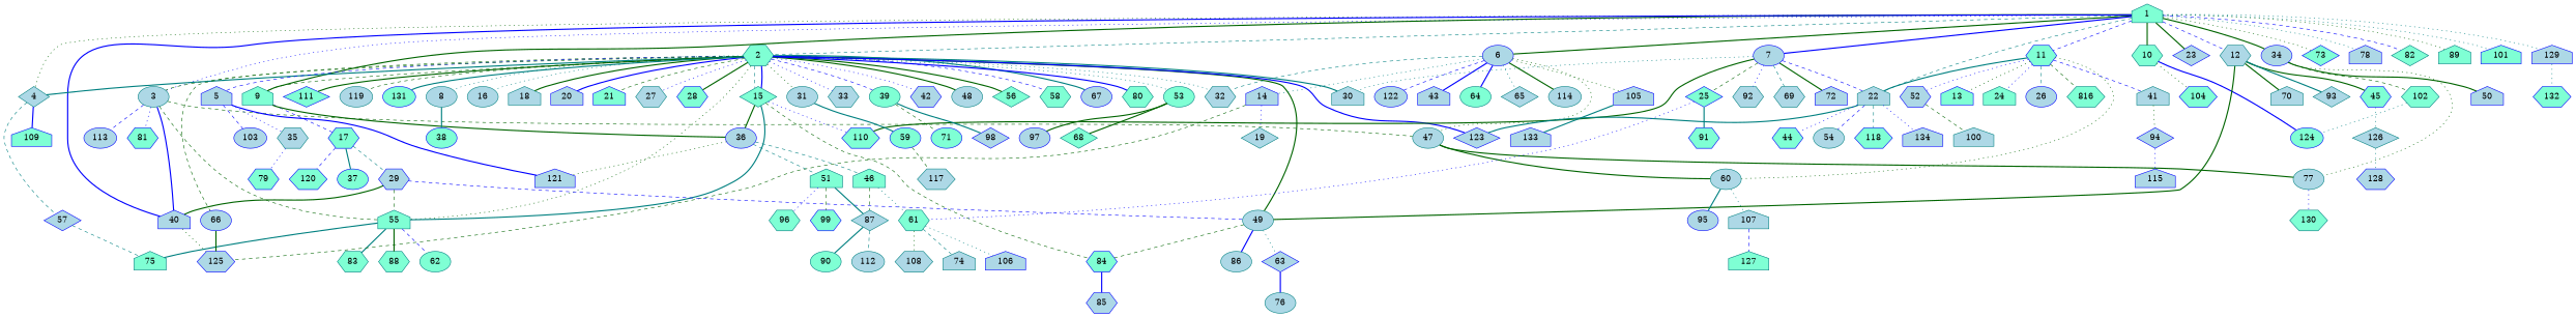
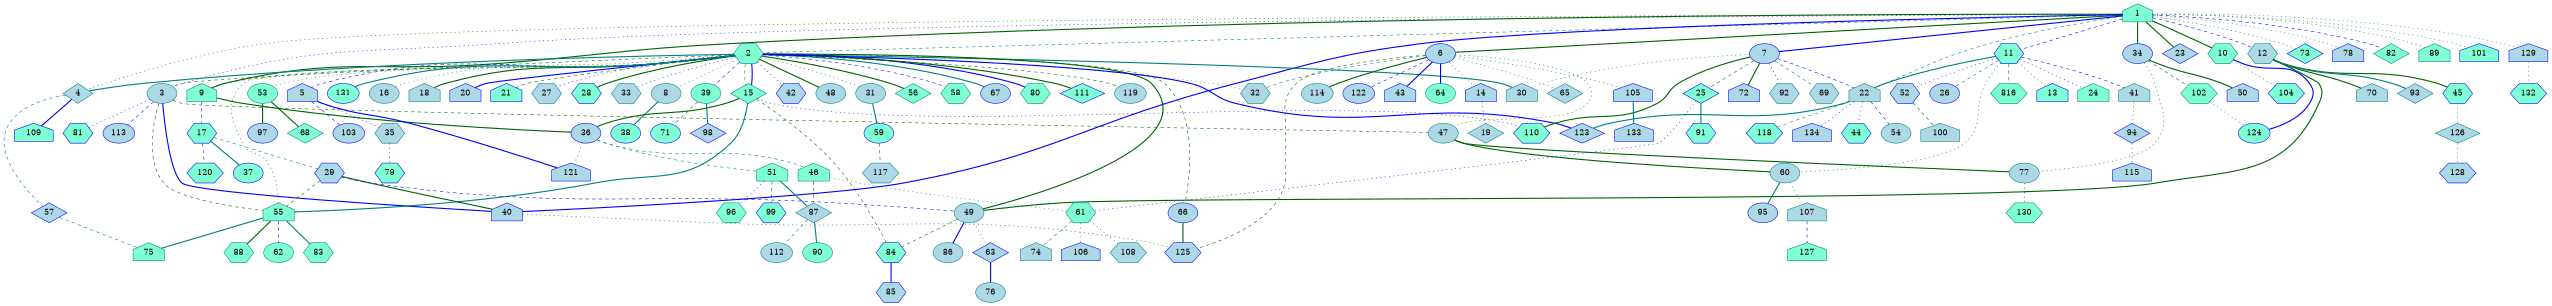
  graph {
    node [color=teal fillcolor=lightblue shape=hexagon style=filled]
    edge [color=darkgreen style=bold]
    1 [fillcolor=aquamarine shape=house]
    2 [fillcolor=aquamarine]
    3 [shape=ellipse]
    4 [shape=diamond]
    6 [color=blue shape=ellipse]
    7 [color=blue shape=ellipse]
    9 [fillcolor=aquamarine shape=house]
    10 [fillcolor=aquamarine]
    11 [color=blue fillcolor=aquamarine]
    12
    22 [shape=house]
    23 [color=blue shape=diamond]
    34 [color=blue shape=ellipse]
    40 [color=blue shape=house]
    73 [color=blue fillcolor=aquamarine shape=diamond]
    78 [color=blue shape=house]
    82 [fillcolor=aquamarine shape=diamond]
    89 [fillcolor=aquamarine shape=house]
    101 [color=blue fillcolor=aquamarine shape=house]
    129 [color=blue shape=house]
    5 [color=blue shape=house]
    8 [shape=ellipse]
    15 [fillcolor=aquamarine shape=diamond]
    16 [shape=ellipse]
    18 [shape=house]
    20 [color=blue shape=house]
    21 [color=blue fillcolor=aquamarine shape=house]
    27
    28 [color=blue fillcolor=aquamarine]
    30 [shape=house]
    31 [shape=ellipse]
    32
    33
    39 [fillcolor=aquamarine shape=ellipse]
    42 [color=blue]
    48 [shape=ellipse]
    49 [shape=ellipse]
    53 [fillcolor=aquamarine shape=ellipse]
    55 [fillcolor=aquamarine shape=house]
    56 [fillcolor=aquamarine shape=diamond]
    58 [fillcolor=aquamarine]
    66 [color=blue shape=ellipse]
    67 [color=blue shape=ellipse]
    80 [fillcolor=aquamarine]
    111 [color=blue fillcolor=aquamarine shape=diamond]
    119 [shape=ellipse]
    123 [color=blue shape=diamond]
    131 [color=blue fillcolor=aquamarine shape=ellipse]
    47 [shape=ellipse]
    81 [color=blue fillcolor=aquamarine]
    113 [color=blue shape=ellipse]
    57 [color=blue shape=diamond]
    109 [color=blue fillcolor=aquamarine shape=house]
    14 [color=blue shape=house]
    43 [color=blue shape=house]
    64 [fillcolor=aquamarine shape=ellipse]
    65 [shape=diamond]
    105 [color=blue shape=house]
    114 [shape=ellipse]
    122 [color=blue shape=ellipse]
    125 [color=blue]
    25 [color=blue fillcolor=aquamarine shape=diamond]
    69
    72 [color=blue shape=house]
    92
    110 [color=blue fillcolor=aquamarine]
    17 [color=blue fillcolor=aquamarine]
    36 [color=blue shape=ellipse]
    104 [color=blue fillcolor=aquamarine]
    124 [color=blue fillcolor=aquamarine shape=ellipse]
    13 [color=blue fillcolor=aquamarine shape=house]
    24 [fillcolor=aquamarine shape=house]
    26 [color=blue shape=ellipse]
    41 [shape=house]
    52 [color=blue]
    60 [shape=ellipse]
    n77 [fillcolor=aquamarine label=816]
    45 [color=blue fillcolor=aquamarine]
    70 [shape=house]
    93 [shape=diamond]
    44 [color=blue fillcolor=aquamarine]
    54 [shape=ellipse]
    118 [color=blue fillcolor=aquamarine]
    134 [color=blue shape=house]
    50 [color=blue shape=house]
    77 [shape=ellipse]
    102 [fillcolor=aquamarine]
    132 [color=blue fillcolor=aquamarine]
    35
    103 [color=blue shape=ellipse]
    121 [color=blue shape=house]
    38 [color=blue fillcolor=aquamarine shape=ellipse]
    84 [color=blue fillcolor=aquamarine]
    59 [color=blue fillcolor=aquamarine shape=ellipse]
    71 [color=blue fillcolor=aquamarine shape=ellipse]
    98 [color=blue shape=diamond]
    63 [color=blue shape=diamond]
    86 [shape=ellipse]
    68 [fillcolor=aquamarine shape=diamond]
    97 [color=blue shape=ellipse]
    62 [fillcolor=aquamarine shape=ellipse]
    75 [fillcolor=aquamarine shape=house]
    83 [fillcolor=aquamarine]
    88 [fillcolor=aquamarine]
    79 [color=blue fillcolor=aquamarine]
    19 [shape=diamond]
    133 [color=blue shape=house]
    61 [fillcolor=aquamarine]
    91 [color=blue fillcolor=aquamarine]
    29 [color=blue]
    37 [color=blue fillcolor=aquamarine shape=ellipse]
    120 [color=blue fillcolor=aquamarine]
    46 [fillcolor=aquamarine shape=house]
    51 [fillcolor=aquamarine shape=house]
    94 [color=blue shape=diamond]
    100 [shape=house]
    95 [color=blue shape=ellipse]
    107 [shape=house]
    126 [shape=diamond]
    85 [color=blue]
    74 [shape=house]
    106 [color=blue shape=house]
    108
    117
    130 [fillcolor=aquamarine]
    87 [shape=diamond]
    96 [fillcolor=aquamarine]
    99 [color=blue fillcolor=aquamarine]
    115 [color=blue shape=house]
    128 [color=blue]
    90 [fillcolor=aquamarine shape=ellipse]
    112 [shape=ellipse]
    76 [shape=ellipse]
    127 [fillcolor=aquamarine shape=house]
    1 -- 2 [color=teal style=dashed]
    1 -- 3 [color=blue style=dotted]
    1 -- 4 [style=dotted]
    1 -- 6
    1 -- 7 [color=blue]
    1 -- 9
    1 -- 10
    1 -- 11 [color=blue style=dashed]
    1 -- 12 [color=blue style=dashed]
    1 -- 22 [color=teal style=dashed]
    1 -- 23
    1 -- 34
    1 -- 40 [color=blue]
    1 -- 73 [style=dotted]
    1 -- 78 [color=teal style=dotted]
    1 -- 82 [color=blue style=dashed]
    1 -- 89 [style=dotted]
    1 -- 101 [color=teal style=dotted]
    1 -- 129 [color=teal style=dotted]
    2 -- 3 [style=dashed]
    2 -- 4 [color=teal]
    2 -- 9 [style=dashed]
    2 -- 5 [color=blue style=dashed]
    2 -- 8 [color=teal style=dotted]
    2 -- 15 [color=teal style=dashed]
    2 -- 15 [color=blue]
    2 -- 16 [color=teal style=dotted]
    2 -- 18
    2 -- 20 [color=blue]
    2 -- 21 [style=dashed]
    2 -- 27 [color=blue style=dotted]
    2 -- 28
    2 -- 30 [color=teal]
    2 -- 31 [style=dotted]
    2 -- 32 [color=teal style=dotted]
    2 -- 33 [color=blue style=dotted]
    2 -- 39 [color=blue style=dashed]
    2 -- 42 [color=blue style=dotted]
    2 -- 48
    2 -- 49
    2 -- 53 [color=teal style=dotted]
    2 -- 55 [style=dotted]
    2 -- 56
    2 -- 58 [color=blue style=dashed]
    2 -- 66 [style=dashed]
    2 -- 67 [color=teal]
    2 -- 80 [color=blue]
    2 -- 111
    2 -- 119 [style=dashed]
    2 -- 123 [color=blue]
    2 -- 131 [color=teal]
    3 -- 40 [color=blue]
    3 -- 55 [style=dashed]
    3 -- 47 [style=dashed]
    3 -- 81 [color=blue style=dotted]
    3 -- 113 [color=blue style=dashed]
    4 -- 57 [color=teal style=dashed]
    4 -- 109 [color=blue]
    6 -- 32 [color=teal style=dashed]
    6 -- 47 [style=dotted]
    6 -- 14 [color=teal style=dotted]
    6 -- 43 [color=blue]
    6 -- 64 [color=blue]
    6 -- 65 [color=teal style=dotted]
    6 -- 105 [style=dotted]
    6 -- 114
    6 -- 122 [color=blue style=dashed]
-   14 -- 125 [style=dashed]
+   6 -- 125 [style=dashed]
    7 -- 22 [color=blue style=dashed]
    7 -- 30 [color=teal style=dotted]
    7 -- 25 [style=dashed]
    7 -- 69 [color=teal style=dashed]
    7 -- 72
    7 -- 92 [color=blue style=dotted]
    7 -- 110
    9 -- 17 [color=blue style=dashed]
    9 -- 36
    10 -- 104 [style=dotted]
    10 -- 124 [color=blue]
    11 -- 22 [color=teal]
    11 -- 13 [style=dotted]
    11 -- 24 [color=blue style=dotted]
    11 -- 26 [color=teal style=dashed]
    11 -- 41 [color=blue style=dashed]
    11 -- 52 [color=blue style=dotted]
    11 -- 60 [style=dotted]
    11 -- n77 [style=dashed]
    12 -- 49
    12 -- 45
    12 -- 70
    12 -- 93 [color=teal]
    22 -- 123 [color=teal]
    22 -- 44 [color=blue style=dotted]
    22 -- 54 [color=blue style=dashed]
    22 -- 118 [color=teal style=dashed]
    22 -- 134 [color=blue style=dotted]
    34 -- 50
    34 -- 77 [style=dotted]
    34 -- 102 [style=dashed]
    40 -- 125 [style=dotted]
    129 -- 132 [color=teal style=dotted]
    5 -- 35 [color=blue style=dotted]
    5 -- 103 [color=blue style=dashed]
    5 -- 121 [color=blue]
    8 -- 38 [color=teal]
    15 -- 55 [color=teal]
    15 -- 110 [color=blue style=dotted]
    15 -- 36
    15 -- 84 [style=dashed]
    31 -- 59 [color=teal]
    39 -- 71 [style=dashed]
    39 -- 98 [color=teal]
    49 -- 84 [style=dashed]
    49 -- 63 [color=teal style=dotted]
    49 -- 86 [color=blue]
    53 -- 68
    53 -- 97
    55 -- 62 [color=blue style=dashed]
    55 -- 75 [color=teal]
    55 -- 83 [color=teal]
    55 -- 88
    66 -- 125
    47 -- 60
    47 -- 77
    57 -- 75 [color=teal style=dashed]
    14 -- 19 [color=blue style=dotted]
    105 -- 133 [color=teal]
    25 -- 61 [color=blue style=dotted]
    25 -- 91 [color=teal]
    17 -- 29 [color=teal style=dashed]
    17 -- 37 [color=teal]
    17 -- 120 [color=blue style=dashed]
    36 -- 121 [style=dotted]
    36 -- 46 [color=teal style=dashed]
    36 -- 51 [color=teal style=dashed]
    41 -- 94 [style=dotted]
    52 -- 100 [style=dashed]
    60 -- 95 [color=teal]
    60 -- 107 [color=teal style=dotted]
    45 -- 126 [color=teal style=dotted]
    77 -- 130 [color=blue style=dotted]
    102 -- 124 [color=teal style=dotted]
    35 -- 79 [color=blue style=dotted]
    84 -- 85 [color=blue]
    59 -- 117 [style=dashed]
    63 -- 76 [color=blue]
    61 -- 74 [color=teal style=dashed]
    61 -- 106 [color=teal style=dotted]
    61 -- 108 [style=dotted]
    29 -- 40
    29 -- 49 [color=blue style=dashed]
    29 -- 55 [style=dashed]
    46 -- 61 [color=teal style=dotted]
    46 -- 87 [style=dashed]
    51 -- 87 [color=teal]
    51 -- 96 [color=blue style=dotted]
    51 -- 99 [style=dashed]
    94 -- 115 [color=blue style=dotted]
    107 -- 127 [color=blue style=dashed]
    126 -- 128 [color=teal style=dotted]
    87 -- 90 [color=teal]
    87 -- 112 [color=teal style=dashed]
  }
